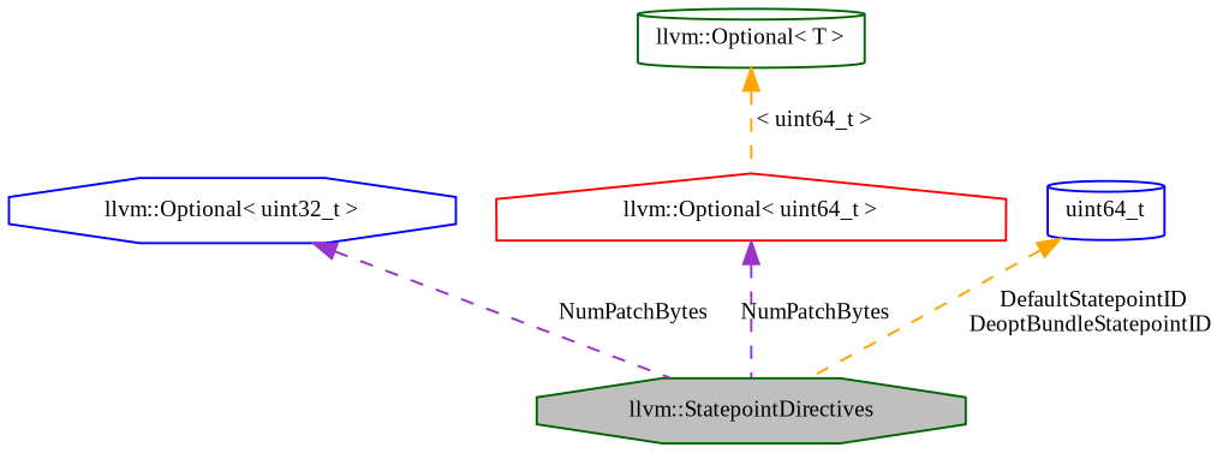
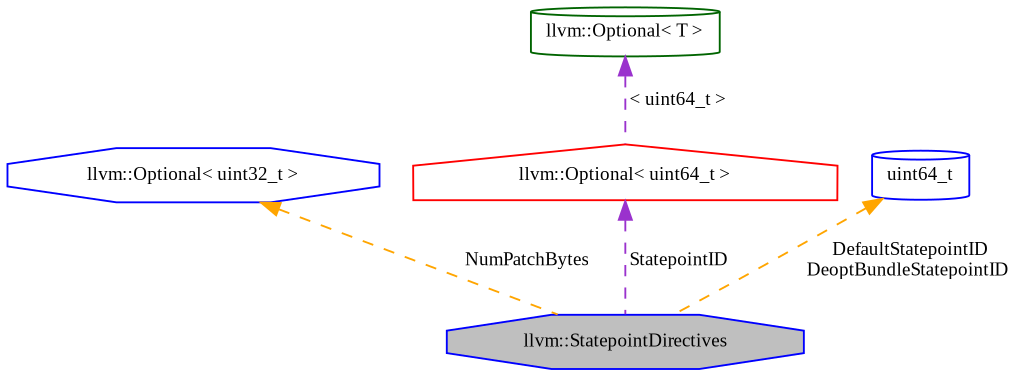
  digraph {
    fontname="Liberation Serif"
    node [color=darkgreen fontname="Liberation Serif" fontsize=10 shape=octagon]
    edge [color=darkorchid3 dir=back fontname="Liberation Serif" fontsize=10 labelfontname=Helvetica labelfontsize=10 style=dashed]
-   n1 [fillcolor=grey75 fontcolor=black height=0.2 label="llvm::StatepointDirectives" style=filled width=0.4]
+   n1 [color=blue fillcolor=grey75 fontcolor=black height=0.2 label="llvm::StatepointDirectives" style=filled width=0.4]
    n2 [color=blue height=0.2 label="llvm::Optional\< uint32_t \>" width=0.4]
    n3 [height=0.2 label="llvm::Optional\< T \>" shape=cylinder width=0.4]
    n4 [color=red height=0.2 label="llvm::Optional\< uint64_t \>" shape=house width=0.4]
    n5 [color=blue height=0.2 label=uint64_t shape=cylinder width=0.4]
-   n2 -> n1 [label=" NumPatchBytes"]
-   n3 -> n4 [color=orange label=" \< uint64_t \>"]
-   n4 -> n1 [label=" NumPatchBytes"]
+   n2 -> n1 [color=orange label=" NumPatchBytes"]
+   n3 -> n4 [label=" \< uint64_t \>"]
+   n4 -> n1 [label=" StatepointID"]
    n5 -> n1 [color=orange label=" DefaultStatepointID\nDeoptBundleStatepointID"]
  }
